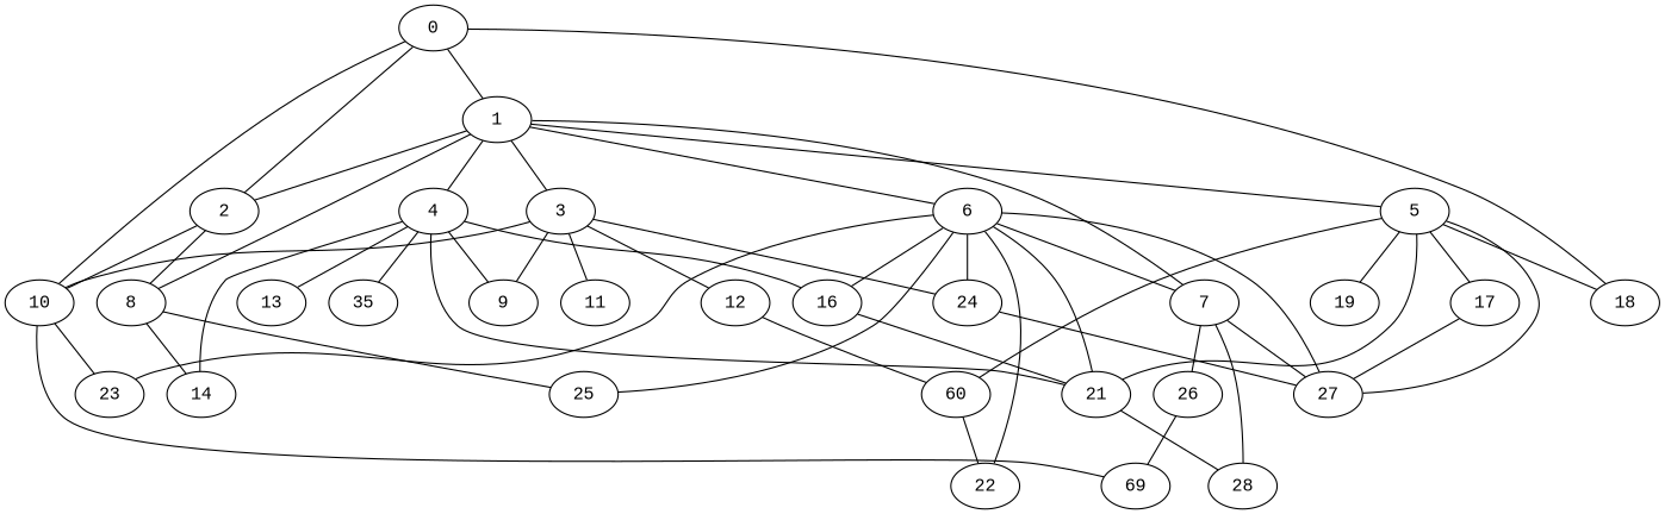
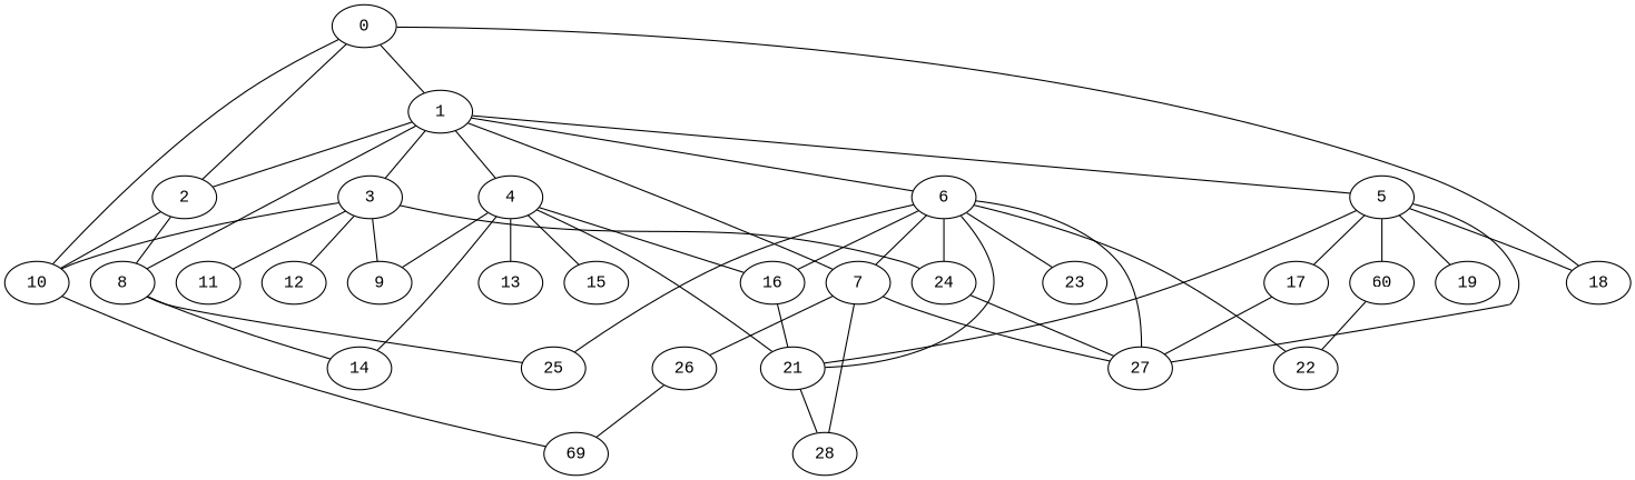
  graph {
    fontname="Liberation Mono"
    node [fontname="Liberation Mono"]
    edge [fontname="Liberation Mono"]
    0
    1
    2
    10
    18
    3
    4
    5
    6
    7
    8
    23
    n13 [label=69]
    11
    12
    9
    24
    16
    13
    14
-   15 [label=35]
+   15
    21
    19
    n24 [label=60]
    17
    27
    22
    25
    26
    28
    0 -- 1
    0 -- 2
    0 -- 10
    0 -- 18
    1 -- 2
    1 -- 3
    1 -- 4
    1 -- 5
    1 -- 6
    1 -- 7
    1 -- 8
    2 -- 10
    2 -- 8
-   10 -- 23
    10 -- n13
    3 -- 10
    3 -- 11
    3 -- 12
    3 -- 9
    3 -- 24
    4 -- 9
    4 -- 16
    4 -- 13
    4 -- 14
    4 -- 15
    4 -- 21
    5 -- 18
    5 -- 21
    5 -- 19
    5 -- n24
    5 -- 17
    5 -- 27
    6 -- 7
    6 -- 23
    6 -- 24
    6 -- 16
    6 -- 21
    6 -- 27
    6 -- 22
    6 -- 25
    7 -- 27
    7 -- 26
    7 -- 28
    8 -- 14
    8 -- 25
-   12 -- n24
    24 -- 27
    16 -- 21
    21 -- 28
    n24 -- 22
    17 -- 27
    26 -- n13
  }
